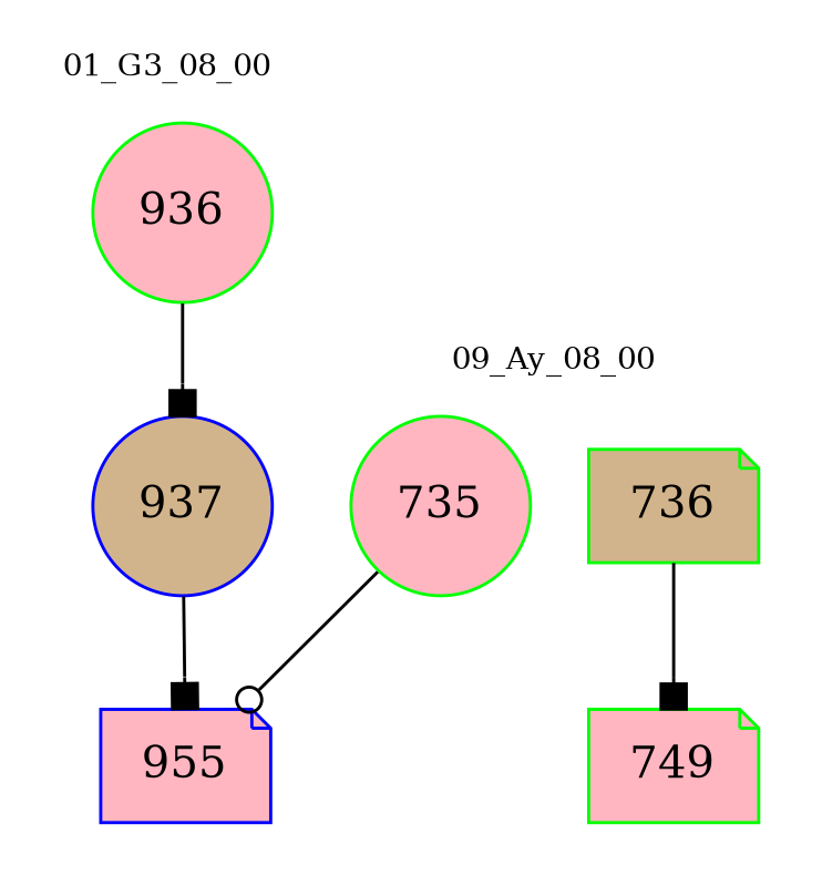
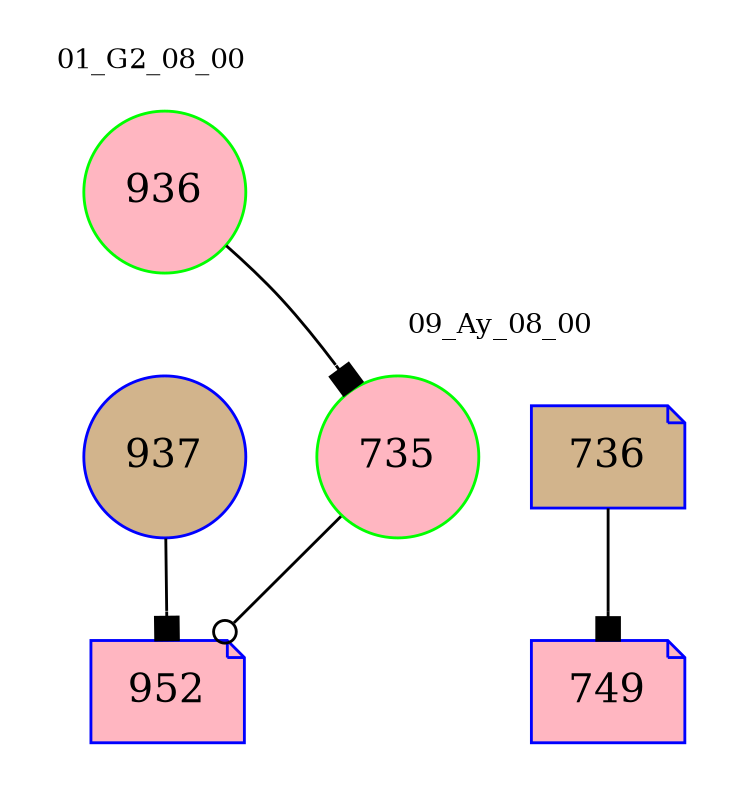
  digraph {
    node [color=blue fillcolor=lightpink shape=circle style=filled]
    edge [arrowhead=box color=black]
    n1 [color=green label=735]
-   n2 [color=green fillcolor=tan label=736 shape=note]
-   n3 [color=green label=749 shape=note]
+   n2 [fillcolor=tan label=736 shape=note]
+   n3 [label=749 shape=note]
    n4 [color=green label=936]
    n5 [fillcolor=tan label=937]
-   n6 [label=955 shape=note]
+   n6 [label=952 shape=note]
    subgraph cluster_1 {
      color=white
      fontsize=10
      label="09_Ay_08_00"
      n1
      n2
      n3
    }
    subgraph cluster_2 {
      color=white
      fontsize=10
-     label="01_G3_08_00"
+     label="01_G2_08_00"
      n4
      n5
      n6
    }
    n1 -> n6 [arrowhead=odot]
    n2 -> n3
-   n4 -> n5
+   n4 -> n1
    n5 -> n6
  }
